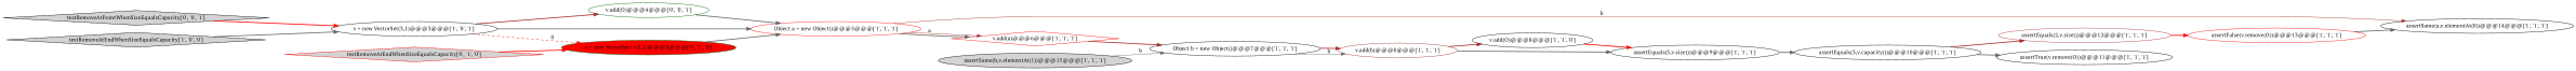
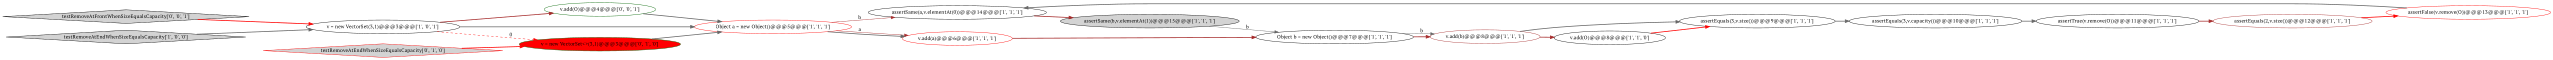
  digraph {
    fontname="PT Serif"
    rankdir=LR
    node [color=black fillcolor=white fontname="PT Serif" shape=ellipse style=filled]
    edge [color=gray40 fontname="PT Serif" style=bold]
    n1 [fillcolor=lightgray label="testRemoveAtFrontWhenSizeEqualsCapacity['0', '0', '1']" shape=diamond]
    n2 [label="v = new VectorSet(3,1)@@@3@@@['1', '0', '1']"]
    n3 [color=red label="Object a = new Object()@@@5@@@['1', '1', '1']"]
    n4 [color=darkgreen fillcolor=red label="v = new VectorSet<>(3,1)@@@3@@@['0', '1', '0']"]
    n5 [color=darkgreen label="v.add(O)@@@4@@@['0', '0', '1']"]
    n6 [label="assertSame(a,v.elementAt(0))@@@14@@@['1', '1', '1']"]
-   n7 [color=red label="v.add(a)@@@6@@@['1', '1', '1']" shape=diamond]
+   n7 [color=red label="v.add(a)@@@6@@@['1', '1', '1']"]
    n8 [fillcolor=lightgray label="assertSame(b,v.elementAt(1))@@@15@@@['1', '1', '1']"]
    n9 [label="Object b = new Object()@@@7@@@['1', '1', '1']"]
    n10 [label="assertTrue(v.remove(O))@@@11@@@['1', '1', '1']"]
    n11 [color=brown label="assertEquals(2,v.size())@@@12@@@['1', '1', '1']"]
    n12 [color=red label="assertFalse(v.remove(O))@@@13@@@['1', '1', '1']"]
    n13 [label="assertEquals(3,v.capacity())@@@10@@@['1', '1', '1']"]
    n14 [color=red fillcolor=lightgray label="testRemoveAtEndWhenSizeEqualsCapacity['0', '1', '0']" shape=diamond]
    n15 [color=brown label="v.add(b)@@@8@@@['1', '1', '1']"]
    n16 [label="assertEquals(3,v.size())@@@9@@@['1', '1', '1']"]
    n17 [label="v.add(O)@@@8@@@['1', '1', '0']"]
    n18 [fillcolor=lightgray label="testRemoveAtEndWhenSizeEqualsCapacity['1', '0', '0']" shape=diamond]
    n1 -> n2 [color=red]
    n2 -> n3
    n2 -> n4 [color=red label=0 style=dashed]
    n2 -> n5 [color=brown]
    n3 -> n6 [color=brown label=b style=solid]
    n3 -> n7 [color=brown label=a style=solid]
    n3 -> n7
    n4 -> n3
    n5 -> n3
+   n6 -> n8 [color=brown]
    n7 -> n9 [color=brown]
    n8 -> n9 [label=b style=solid]
    n9 -> n15 [label=b style=solid]
    n9 -> n15 [color=brown]
-   n13 -> n11 [color=brown]
+   n10 -> n11 [color=brown]
    n11 -> n12 [color=red]
    n12 -> n6
    n13 -> n10
    n14 -> n4 [color=red]
    n15 -> n16
    n15 -> n17 [color=brown]
    n16 -> n13
    n17 -> n16 [color=red]
    n18 -> n2
  }
